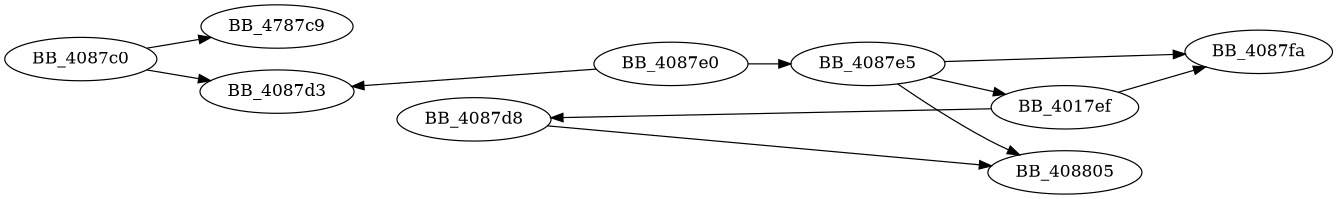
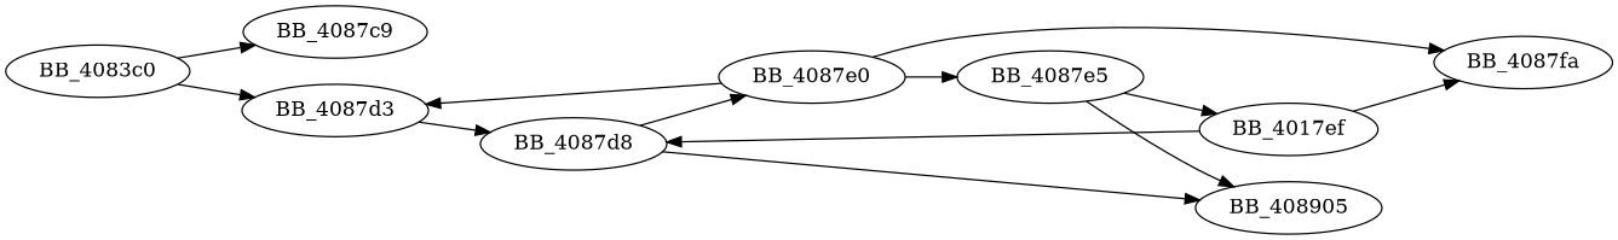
  digraph {
    rankdir=LR
-   BB_4087c0
-   BB_4087c9 [label=BB_4787c9]
+   BB_4087c0 [label=BB_4083c0]
+   BB_4087c9
    BB_4087d3
    BB_4087d8
    BB_4087e0
-   BB_408805
+   BB_408805 [label=BB_408905]
    BB_4087e5
    BB_4087fa
    n9 [label=BB_4017ef]
    BB_4087c0 -> BB_4087c9
    BB_4087c0 -> BB_4087d3
+   BB_4087d3 -> BB_4087d8
+   BB_4087d8 -> BB_4087e0
    BB_4087d8 -> BB_408805
    BB_4087e0 -> BB_4087d3
    BB_4087e0 -> BB_4087e5
-   BB_4087e5 -> BB_4087fa
+   BB_4087e0 -> BB_4087fa
    BB_4087e5 -> BB_408805
    BB_4087e5 -> n9
    n9 -> BB_4087d8
    n9 -> BB_4087fa
  }
